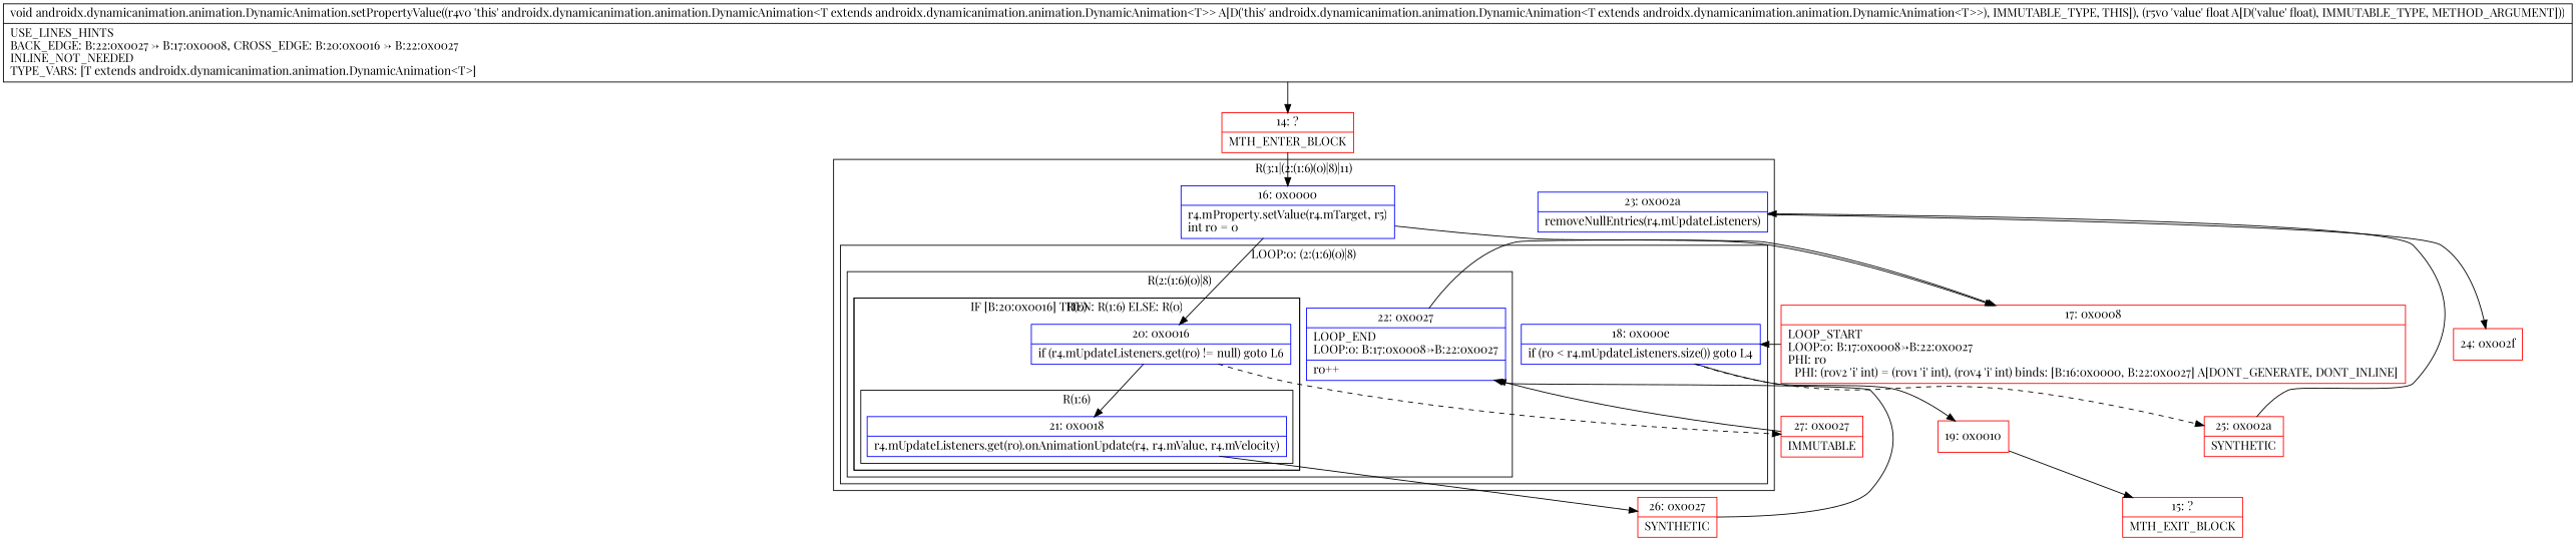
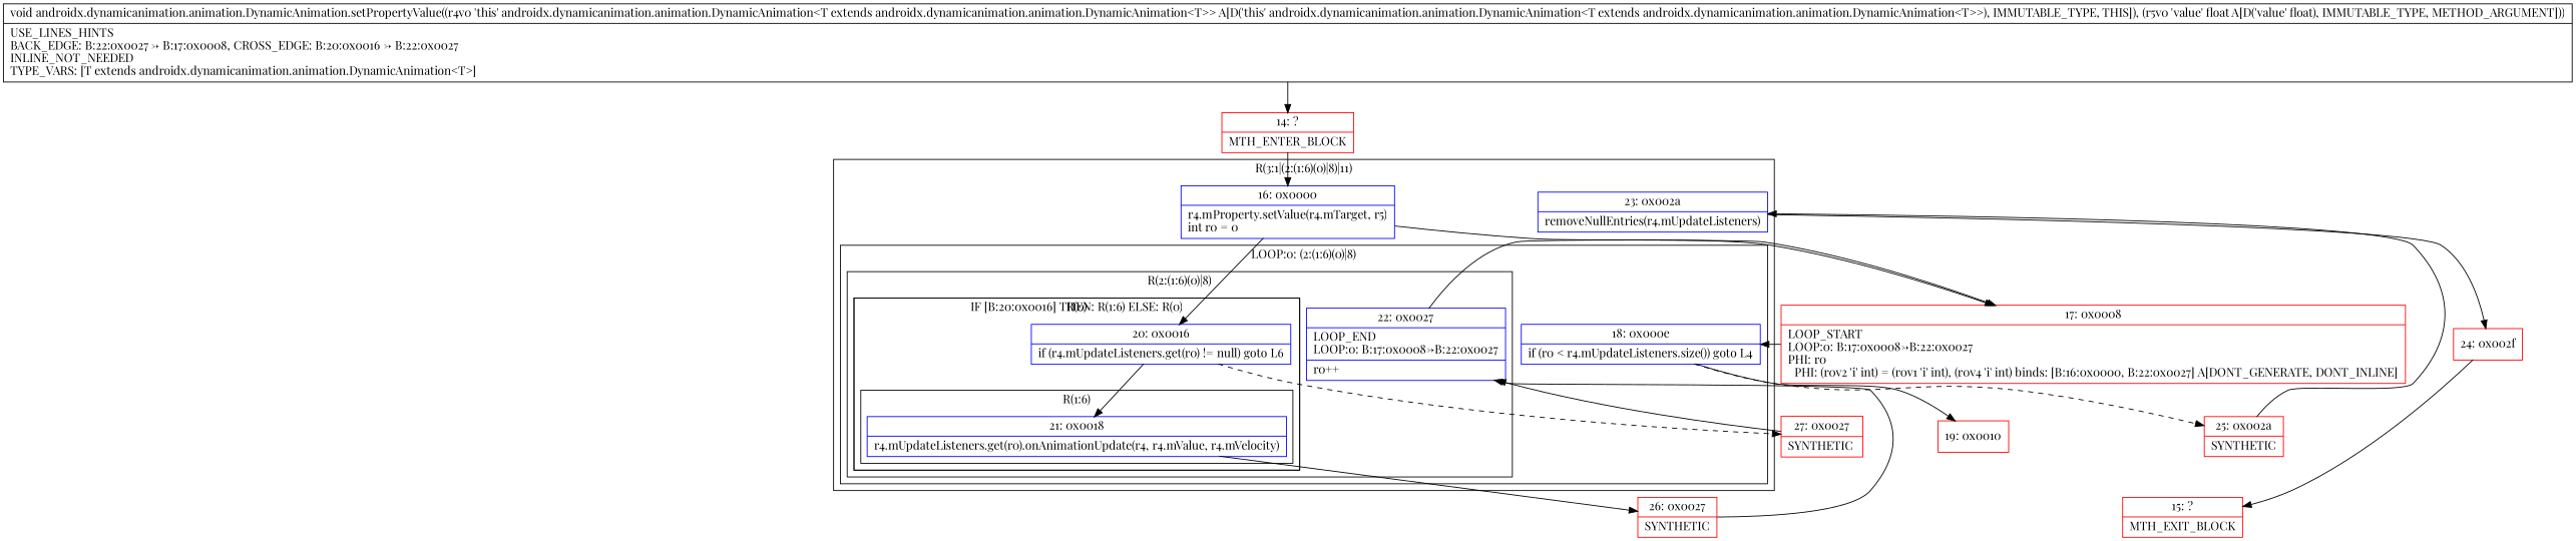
  digraph {
    fontname="Playfair Display"
    node [color=red fontname="Playfair Display" shape=record]
    edge [fontname="Playfair Display"]
    n1 [color=blue label="{21\:\ 0x0018|r4.mUpdateListeners.get(r0).onAnimationUpdate(r4, r4.mValue, r4.mVelocity)\l}"]
    n2 [color=blue label="{20\:\ 0x0016|if (r4.mUpdateListeners.get(r0) != null) goto L6\l}"]
    n3 [color=blue label="{22\:\ 0x0027|LOOP_END\lLOOP:0: B:17:0x0008\-\>B:22:0x0027\l|r0++\l}"]
    n4 [color=blue label="{18\:\ 0x000e|if (r0 \< r4.mUpdateListeners.size()) goto L4\l}"]
    n5 [color=blue label="{16\:\ 0x0000|r4.mProperty.setValue(r4.mTarget, r5)\lint r0 = 0\l}"]
    n6 [color=blue label="{23\:\ 0x002a|removeNullEntries(r4.mUpdateListeners)\l}"]
    n7 [label="{26\:\ 0x0027|SYNTHETIC\l}"]
-   n8 [label="{27\:\ 0x0027|IMMUTABLE\l}"]
+   n8 [label="{27\:\ 0x0027|SYNTHETIC\l}"]
    n9 [label="{17\:\ 0x0008|LOOP_START\lLOOP:0: B:17:0x0008\-\>B:22:0x0027\lPHI: r0 \l  PHI: (r0v2 'i' int) = (r0v1 'i' int), (r0v4 'i' int) binds: [B:16:0x0000, B:22:0x0027] A[DONT_GENERATE, DONT_INLINE]\l}"]
    n10 [label="{19\:\ 0x0010}"]
    n11 [label="{25\:\ 0x002a|SYNTHETIC\l}"]
    n12 [label="{24\:\ 0x002f}"]
    n13 [label="{15\:\ ?|MTH_EXIT_BLOCK\l}"]
    n14 [label="{14\:\ ?|MTH_ENTER_BLOCK\l}"]
    n15 [label="{void androidx.dynamicanimation.animation.DynamicAnimation.setPropertyValue((r4v0 'this' androidx.dynamicanimation.animation.DynamicAnimation\<T extends androidx.dynamicanimation.animation.DynamicAnimation\<T\>\> A[D('this' androidx.dynamicanimation.animation.DynamicAnimation\<T extends androidx.dynamicanimation.animation.DynamicAnimation\<T\>\>), IMMUTABLE_TYPE, THIS]), (r5v0 'value' float A[D('value' float), IMMUTABLE_TYPE, METHOD_ARGUMENT]))  | USE_LINES_HINTS\lBACK_EDGE: B:22:0x0027 \-\> B:17:0x0008, CROSS_EDGE: B:20:0x0016 \-\> B:22:0x0027\lINLINE_NOT_NEEDED\lTYPE_VARS: [T extends androidx.dynamicanimation.animation.DynamicAnimation\<T\>]\l}" color=""]
    subgraph cluster_1 {
      label="R(3:1|(2:(1:6)(0)|8)|11)"
      n5
      n6
      subgraph cluster_2 {
        label="LOOP:0: (2:(1:6)(0)|8)"
        n4
        subgraph cluster_3 {
          label="R(2:(1:6)(0)|8)"
          n3
          subgraph cluster_4 {
            label="IF [B:20:0x0016] THEN: R(1:6) ELSE: R(0)"
            n2
            subgraph cluster_5 {
              label="R(1:6)"
              n1
            }
            subgraph cluster_6 {
              label="R(0)"
            }
          }
        }
      }
    }
    n1 -> n7
    n2 -> n1
    n2 -> n8 [style=dashed]
    n3 -> n9
    n4 -> n10
    n4 -> n11 [style=dashed]
    n5 -> n2
    n5 -> n9
    n6 -> n12
    n7 -> n3
    n8 -> n3
    n9 -> n4
    n11 -> n6
-   n10 -> n13
+   n12 -> n13
    n14 -> n5
    n15 -> n14
  }
